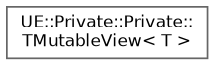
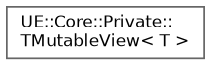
  digraph {
    rankdir=LR
-   n1 [color=grey40 fillcolor=white fontname=Helvetica fontsize=10 height=0.2 label="UE::Private::Private::\lTMutableView\< T \>" shape=box style=filled width=0.4]
+   n1 [color=grey40 fillcolor=white fontname=Helvetica fontsize=10 height=0.2 label="UE::Core::Private::\lTMutableView\< T \>" shape=box style=filled width=0.4]
  }
